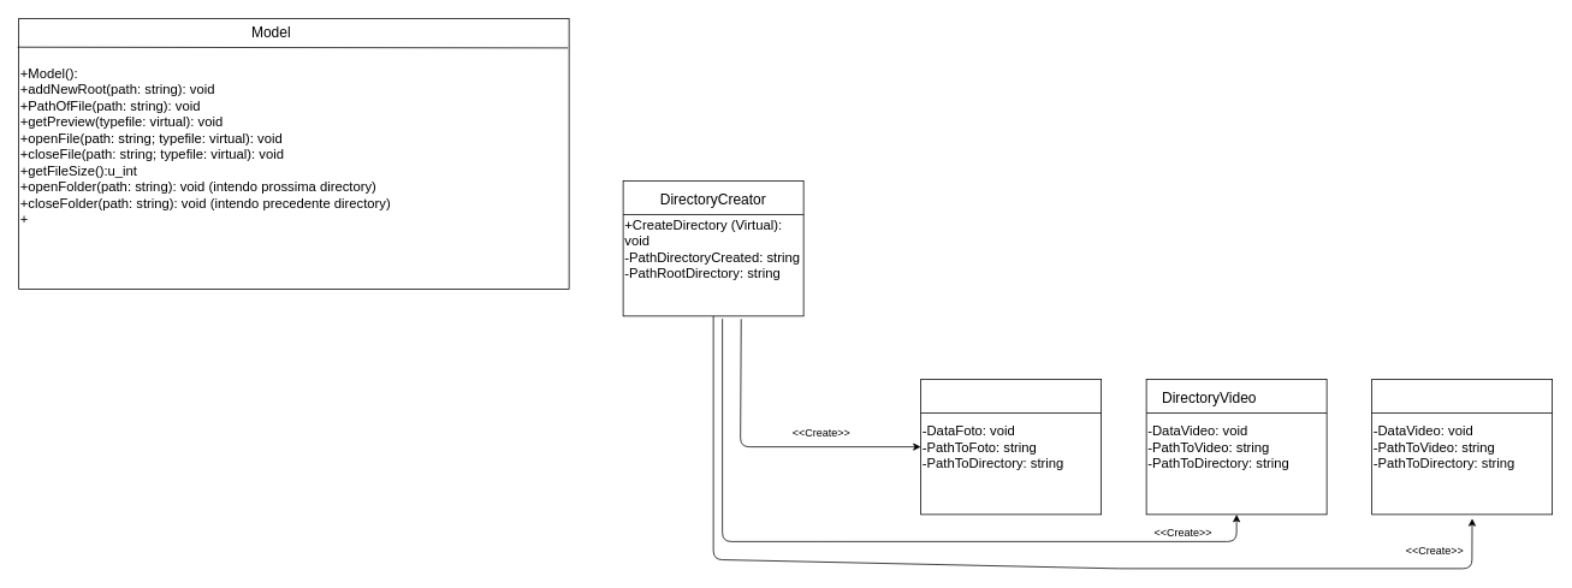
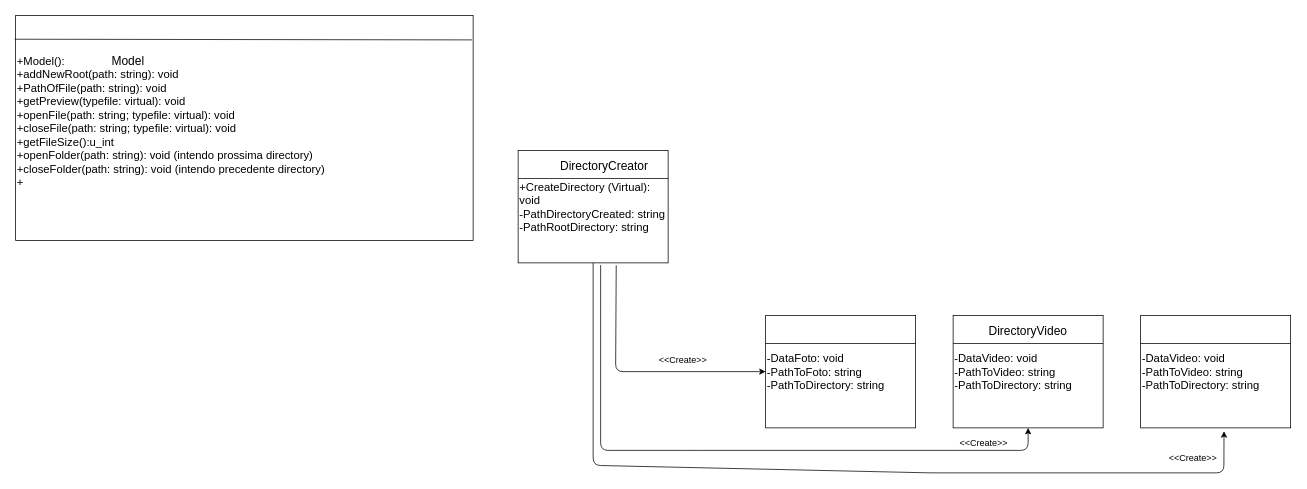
  <mxCell id="0" />
  <mxCell id="1" parent="0" />
  <mxCell id="2" value="&lt;font style=&quot;font-size: 15px&quot;&gt;+Model():&lt;br&gt;+addNewRoot(path: string): void&lt;br&gt;+PathOfFile(path: string): void&lt;br&gt;+getPreview(typefile: virtual): void&lt;br&gt;+openFile(path: string; typefile: virtual): void&lt;br&gt;+closeFile(path: string; typefile: virtual): void&lt;br&gt;+getFileSize():u_int&lt;br&gt;+openFolder(path: string): void (intendo prossima directory)&amp;nbsp;&lt;br&gt;+closeFolder(path: string): void (intendo precedente directory)&lt;br&gt;+&lt;br&gt;&lt;br&gt;&lt;/font&gt;" style="rounded=0;whiteSpace=wrap;html=1;align=left;" vertex="1" parent="1"><mxGeometry x="20" y="20" width="610" height="300" as="geometry" /></mxCell>
- <mxCell id="3" value="&lt;font style=&quot;font-size: 16px&quot;&gt;Model&lt;/font&gt;" style="text;html=1;strokeColor=none;fillColor=none;align=center;verticalAlign=middle;whiteSpace=wrap;rounded=0;" vertex="1" parent="1"><mxGeometry x="190" y="20" width="220" height="30" as="geometry" /></mxCell>
+ <mxCell id="3" value="&lt;font style=&quot;font-size: 16px&quot;&gt;Model&lt;/font&gt;" style="text;html=1;strokeColor=none;fillColor=none;align=center;verticalAlign=middle;whiteSpace=wrap;rounded=0;" vertex="1" parent="1"><mxGeometry x="60" y="65" width="220" height="30" as="geometry" /></mxCell>
  <mxCell id="4" value="" style="endArrow=none;html=1;entryX=0.998;entryY=0.109;entryDx=0;entryDy=0;entryPerimeter=0;exitX=-0.002;exitY=0.106;exitDx=0;exitDy=0;exitPerimeter=0;" edge="1" parent="1" source="2" target="2"><mxGeometry width="50" height="50" relative="1" as="geometry"><mxPoint x="460" y="420" as="sourcePoint" /><mxPoint x="520" y="360" as="targetPoint" /><Array as="points" /></mxGeometry></mxCell>
  <mxCell id="5" value="&lt;font style=&quot;font-size: 15px&quot;&gt;-DataFoto: void&lt;br&gt;-PathToFoto: string&lt;br&gt;-PathToDirectory: string&lt;/font&gt;" style="rounded=0;whiteSpace=wrap;html=1;align=left;" vertex="1" parent="1"><mxGeometry x="1020" y="420" width="200" height="150" as="geometry" /></mxCell>
  <mxCell id="6" value="" style="endArrow=none;html=1;entryX=1;entryY=0.25;entryDx=0;entryDy=0;exitX=0;exitY=0.25;exitDx=0;exitDy=0;" edge="1" parent="1" source="5" target="5"><mxGeometry width="50" height="50" relative="1" as="geometry"><mxPoint x="690" y="490" as="sourcePoint" /><mxPoint x="740" y="440" as="targetPoint" /></mxGeometry></mxCell>
  <mxCell id="7" value="&lt;font style=&quot;font-size: 15px&quot;&gt;+CreateDirectory (Virtual): void&lt;br&gt;-PathDirectoryCreated: string&lt;br&gt;-PathRootDirectory: string&lt;/font&gt;" style="rounded=0;whiteSpace=wrap;html=1;align=left;" vertex="1" parent="1"><mxGeometry x="690" y="200" width="200" height="150" as="geometry" /></mxCell>
  <mxCell id="8" value="" style="endArrow=none;html=1;entryX=1;entryY=0.25;entryDx=0;entryDy=0;exitX=0;exitY=0.25;exitDx=0;exitDy=0;" edge="1" parent="1" source="7" target="7"><mxGeometry width="50" height="50" relative="1" as="geometry"><mxPoint x="700" y="500" as="sourcePoint" /><mxPoint x="750" y="450" as="targetPoint" /></mxGeometry></mxCell>
  <mxCell id="9" value="&lt;font style=&quot;font-size: 15px&quot;&gt;&lt;span&gt;-DataVideo: void&lt;/span&gt;&lt;br&gt;&lt;span&gt;-PathToVideo: string&lt;/span&gt;&lt;br&gt;&lt;span&gt;-PathToDirectory: string&lt;/span&gt;&lt;/font&gt;" style="rounded=0;whiteSpace=wrap;html=1;align=left;" vertex="1" parent="1"><mxGeometry x="1520" y="420" width="200" height="150" as="geometry" /></mxCell>
  <mxCell id="10" value="" style="endArrow=none;html=1;entryX=1;entryY=0.25;entryDx=0;entryDy=0;exitX=0;exitY=0.25;exitDx=0;exitDy=0;" edge="1" parent="1" source="9" target="9"><mxGeometry width="50" height="50" relative="1" as="geometry"><mxPoint x="710" y="510" as="sourcePoint" /><mxPoint x="760" y="460" as="targetPoint" /></mxGeometry></mxCell>
  <mxCell id="11" value="&lt;font style=&quot;font-size: 15px&quot;&gt;&lt;span&gt;-DataVideo: void&lt;/span&gt;&lt;br&gt;&lt;span&gt;-PathToVideo: string&lt;/span&gt;&lt;br&gt;&lt;span&gt;-PathToDirectory: string&lt;/span&gt;&lt;/font&gt;" style="rounded=0;whiteSpace=wrap;html=1;align=left;" vertex="1" parent="1"><mxGeometry x="1270" y="420" width="200" height="150" as="geometry" /></mxCell>
  <mxCell id="12" value="" style="endArrow=none;html=1;entryX=1;entryY=0.25;entryDx=0;entryDy=0;exitX=0;exitY=0.25;exitDx=0;exitDy=0;" edge="1" parent="1" source="11" target="11"><mxGeometry width="50" height="50" relative="1" as="geometry"><mxPoint x="1340" y="500" as="sourcePoint" /><mxPoint x="1390" y="450" as="targetPoint" /></mxGeometry></mxCell>
- <mxCell id="13" value="&lt;font style=&quot;font-size: 16px&quot;&gt;DirectoryVideo&lt;/font&gt;" style="text;html=1;strokeColor=none;fillColor=none;align=center;verticalAlign=middle;whiteSpace=wrap;rounded=0;" vertex="1" parent="1"><mxGeometry x="1280" y="430" width="120" height="20" as="geometry" /></mxCell>
- <mxCell id="14" value="&lt;font style=&quot;font-size: 16px&quot;&gt;DirectoryCreator&lt;/font&gt;" style="text;html=1;strokeColor=none;fillColor=none;align=center;verticalAlign=middle;whiteSpace=wrap;rounded=0;" vertex="1" parent="1"><mxGeometry x="730" y="210" width="120" height="20" as="geometry" /></mxCell>
+ <mxCell id="13" value="&lt;font style=&quot;font-size: 16px&quot;&gt;DirectoryVideo&lt;/font&gt;" style="text;html=1;strokeColor=none;fillColor=none;align=center;verticalAlign=middle;whiteSpace=wrap;rounded=0;" vertex="1" parent="1"><mxGeometry x="1310" y="430" width="120" height="20" as="geometry" /></mxCell>
+ <mxCell id="14" value="&lt;font style=&quot;font-size: 16px&quot;&gt;DirectoryCreator&lt;/font&gt;" style="text;html=1;strokeColor=none;fillColor=none;align=center;verticalAlign=middle;whiteSpace=wrap;rounded=0;" vertex="1" parent="1"><mxGeometry x="745" y="210" width="120" height="20" as="geometry" /></mxCell>
  <mxCell id="15" value="" style="endArrow=classic;html=1;entryX=0;entryY=0.5;entryDx=0;entryDy=0;exitX=0.654;exitY=1.022;exitDx=0;exitDy=0;exitPerimeter=0;" edge="1" parent="1" source="7" target="5"><mxGeometry width="50" height="50" relative="1" as="geometry"><mxPoint x="1170" y="400" as="sourcePoint" /><mxPoint x="1220" y="350" as="targetPoint" /><Array as="points"><mxPoint x="820" y="495" /></Array></mxGeometry></mxCell>
  <mxCell id="16" value="&amp;lt;&amp;lt;Create&amp;gt;&amp;gt;" style="text;html=1;strokeColor=none;fillColor=none;align=center;verticalAlign=middle;whiteSpace=wrap;rounded=0;" vertex="1" parent="1"><mxGeometry x="880" y="470" width="60" height="20" as="geometry" /></mxCell>
  <mxCell id="17" value="&amp;lt;&amp;lt;Create&amp;gt;&amp;gt;" style="text;html=1;strokeColor=none;fillColor=none;align=center;verticalAlign=middle;whiteSpace=wrap;rounded=0;" vertex="1" parent="1"><mxGeometry x="1281" y="580" width="60" height="20" as="geometry" /></mxCell>
  <mxCell id="18" value="&amp;lt;&amp;lt;Create&amp;gt;&amp;gt;" style="text;html=1;strokeColor=none;fillColor=none;align=center;verticalAlign=middle;whiteSpace=wrap;rounded=0;" vertex="1" parent="1"><mxGeometry x="1560" y="600" width="60" height="20" as="geometry" /></mxCell>
  <mxCell id="19" value="" style="endArrow=classic;html=1;entryX=0.556;entryY=1.03;entryDx=0;entryDy=0;exitX=0.5;exitY=1;exitDx=0;exitDy=0;entryPerimeter=0;" edge="1" parent="1" source="7" target="9"><mxGeometry width="50" height="50" relative="1" as="geometry"><mxPoint x="1600" y="630" as="sourcePoint" /><mxPoint x="1650" y="580" as="targetPoint" /><Array as="points"><mxPoint x="790" y="620" /><mxPoint x="1240" y="630" /><mxPoint x="1631" y="630" /></Array></mxGeometry></mxCell>
  <mxCell id="20" value="" style="endArrow=classic;html=1;entryX=0.5;entryY=1;entryDx=0;entryDy=0;" edge="1" parent="1" target="11"><mxGeometry width="50" height="50" relative="1" as="geometry"><mxPoint x="800" y="353" as="sourcePoint" /><mxPoint x="1220" y="350" as="targetPoint" /><Array as="points"><mxPoint x="800" y="600" /><mxPoint x="920" y="600" /><mxPoint x="1370" y="600" /></Array></mxGeometry></mxCell>
